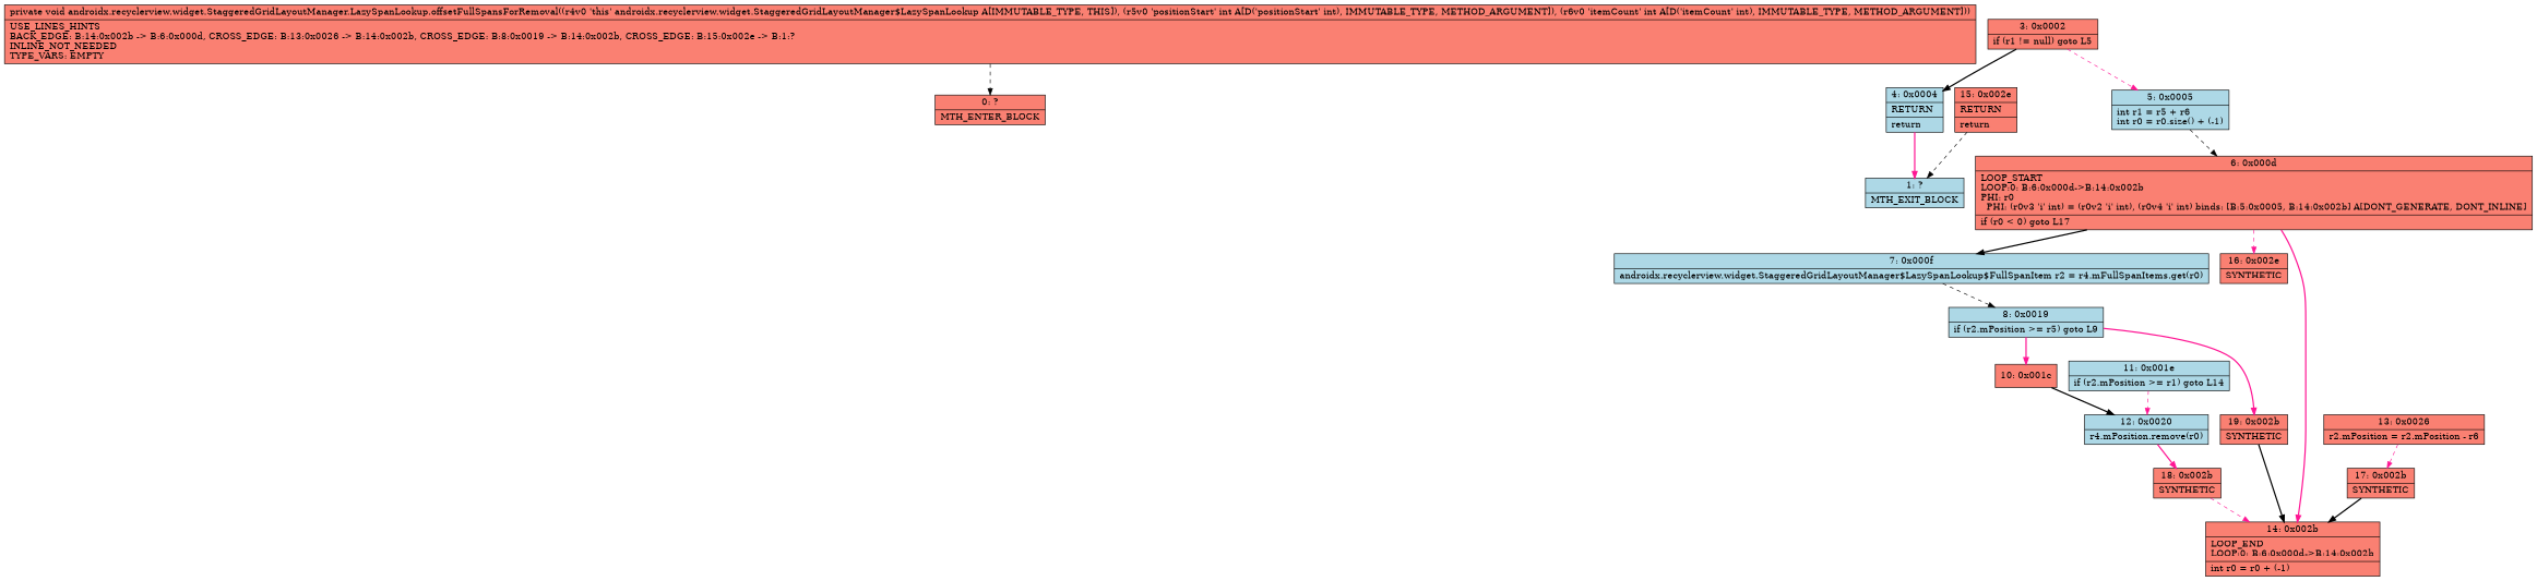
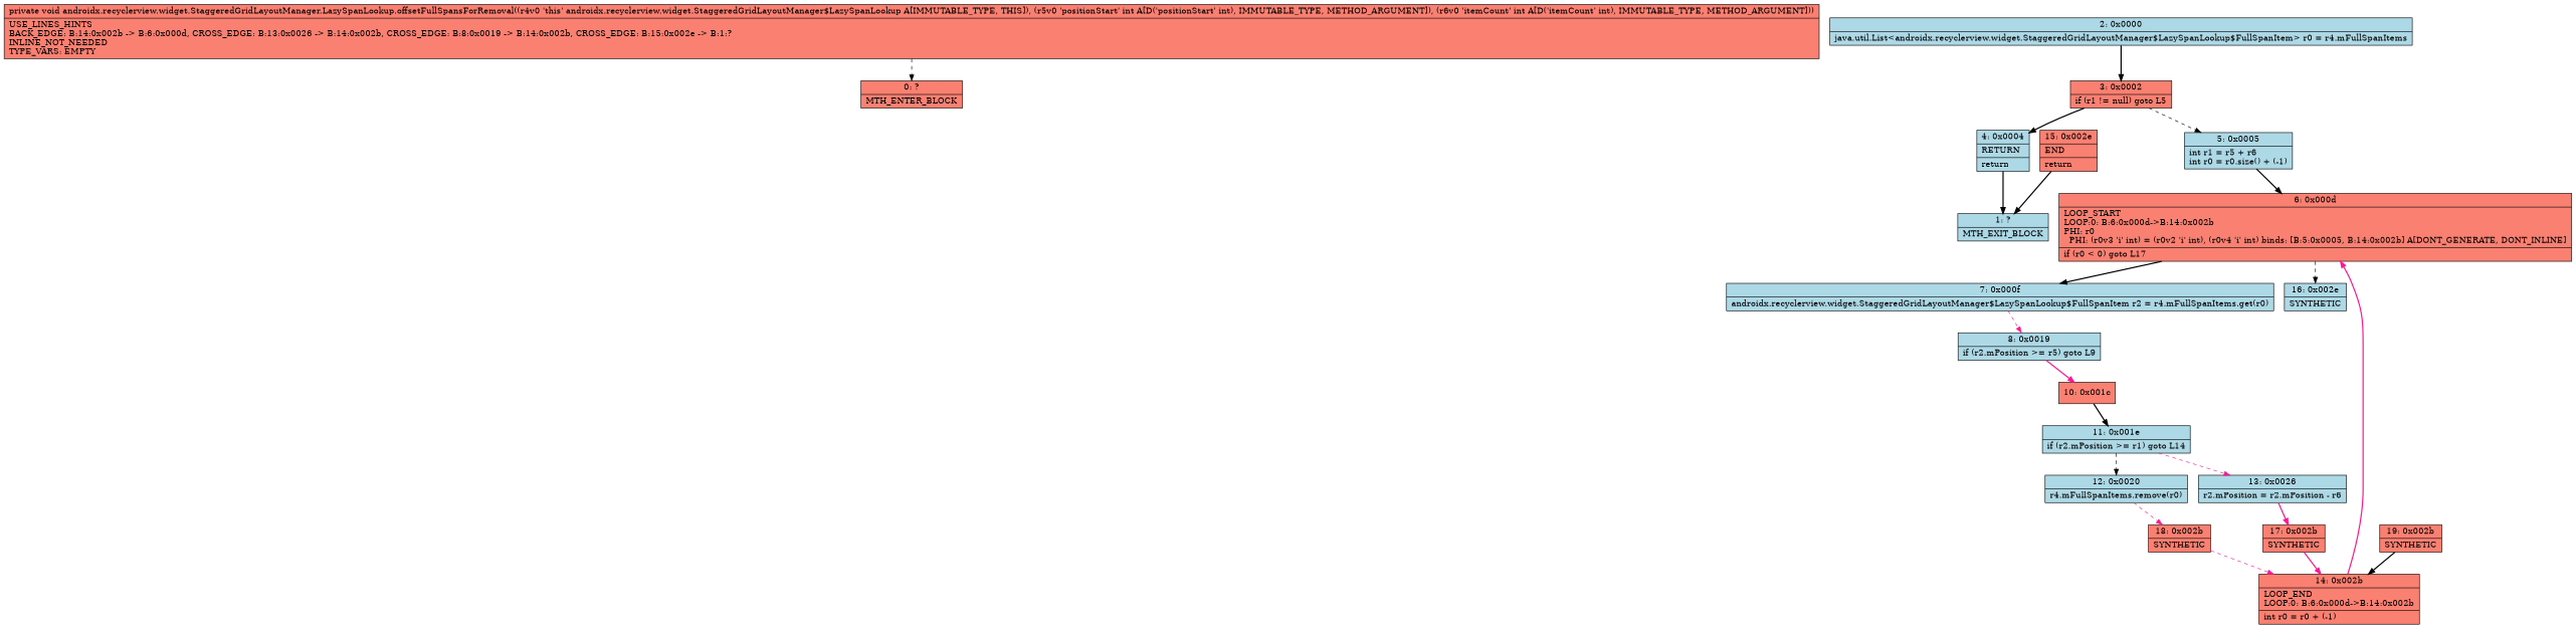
  digraph {
    node [fillcolor=salmon shape=record style=filled]
    edge [color=black style=bold]
    n1 [label="{0\:\ ?|MTH_ENTER_BLOCK\l}"]
+   n2 [fillcolor=lightblue label="{2\:\ 0x0000|java.util.List\<androidx.recyclerview.widget.StaggeredGridLayoutManager$LazySpanLookup$FullSpanItem\> r0 = r4.mFullSpanItems\l}"]
    n3 [label="{3\:\ 0x0002|if (r1 != null) goto L5\l}"]
    n4 [fillcolor=lightblue label="{4\:\ 0x0004|RETURN\l|return\l}"]
    n5 [fillcolor=lightblue label="{5\:\ 0x0005|int r1 = r5 + r6\lint r0 = r0.size() + (\-1)\l}"]
    n6 [fillcolor=lightblue label="{1\:\ ?|MTH_EXIT_BLOCK\l}"]
    n7 [label="{6\:\ 0x000d|LOOP_START\lLOOP:0: B:6:0x000d\-\>B:14:0x002b\lPHI: r0 \l  PHI: (r0v3 'i' int) = (r0v2 'i' int), (r0v4 'i' int) binds: [B:5:0x0005, B:14:0x002b] A[DONT_GENERATE, DONT_INLINE]\l|if (r0 \< 0) goto L17\l}"]
    n8 [fillcolor=lightblue label="{7\:\ 0x000f|androidx.recyclerview.widget.StaggeredGridLayoutManager$LazySpanLookup$FullSpanItem r2 = r4.mFullSpanItems.get(r0)\l}"]
-   n9 [label="{16\:\ 0x002e|SYNTHETIC\l}"]
+   n9 [fillcolor=lightblue label="{16\:\ 0x002e|SYNTHETIC\l}"]
    n10 [fillcolor=lightblue label="{8\:\ 0x0019|if (r2.mPosition \>= r5) goto L9\l}"]
    n11 [label="{10\:\ 0x001c}"]
    n12 [label="{19\:\ 0x002b|SYNTHETIC\l}"]
    n13 [fillcolor=lightblue label="{11\:\ 0x001e|if (r2.mPosition \>= r1) goto L14\l}"]
    n14 [label="{14\:\ 0x002b|LOOP_END\lLOOP:0: B:6:0x000d\-\>B:14:0x002b\l|int r0 = r0 + (\-1)\l}"]
-   n15 [fillcolor=lightblue label="{12\:\ 0x0020|r4.mPosition.remove(r0)\l}"]
-   n16 [label="{13\:\ 0x0026|r2.mPosition = r2.mPosition \- r6\l}"]
+   n15 [fillcolor=lightblue label="{12\:\ 0x0020|r4.mFullSpanItems.remove(r0)\l}"]
+   n16 [fillcolor=lightblue label="{13\:\ 0x0026|r2.mPosition = r2.mPosition \- r6\l}"]
    n17 [label="{18\:\ 0x002b|SYNTHETIC\l}"]
    n18 [label="{17\:\ 0x002b|SYNTHETIC\l}"]
-   n19 [label="{15\:\ 0x002e|RETURN\l|return\l}"]
+   n19 [label="{15\:\ 0x002e|END\l|return\l}"]
    n20 [label="{private void androidx.recyclerview.widget.StaggeredGridLayoutManager.LazySpanLookup.offsetFullSpansForRemoval((r4v0 'this' androidx.recyclerview.widget.StaggeredGridLayoutManager$LazySpanLookup A[IMMUTABLE_TYPE, THIS]), (r5v0 'positionStart' int A[D('positionStart' int), IMMUTABLE_TYPE, METHOD_ARGUMENT]), (r6v0 'itemCount' int A[D('itemCount' int), IMMUTABLE_TYPE, METHOD_ARGUMENT]))  | USE_LINES_HINTS\lBACK_EDGE: B:14:0x002b \-\> B:6:0x000d, CROSS_EDGE: B:13:0x0026 \-\> B:14:0x002b, CROSS_EDGE: B:8:0x0019 \-\> B:14:0x002b, CROSS_EDGE: B:15:0x002e \-\> B:1:?\lINLINE_NOT_NEEDED\lTYPE_VARS: EMPTY\l}"]
+   n2 -> n3
    n3 -> n4
-   n3 -> n5 [color=deeppink style=dashed]
-   n4 -> n6 [color=deeppink]
-   n5 -> n7 [style=dashed]
+   n3 -> n5 [style=dashed]
+   n4 -> n6
+   n5 -> n7
    n7 -> n8
-   n7 -> n9 [color=deeppink style=dashed]
-   n8 -> n10 [style=dashed]
+   n7 -> n9 [style=dashed]
+   n8 -> n10 [color=deeppink style=dashed]
    n10 -> n11 [color=deeppink]
-   n10 -> n12 [color=deeppink]
-   n11 -> n15
+   n11 -> n13
    n12 -> n14
-   n13 -> n15 [color=deeppink style=dashed]
-   n7 -> n14 [color=deeppink]
-   n15 -> n17 [color=deeppink]
-   n16 -> n18 [color=deeppink style=dashed]
+   n13 -> n15 [style=dashed]
+   n13 -> n16 [color=deeppink style=dashed]
+   n14 -> n7 [color=deeppink]
+   n15 -> n17 [color=deeppink style=dashed]
+   n16 -> n18 [color=deeppink]
    n17 -> n14 [color=deeppink style=dashed]
-   n18 -> n14
-   n19 -> n6 [style=dashed]
+   n18 -> n14 [color=deeppink]
+   n19 -> n6
    n20 -> n1 [style=dashed]
  }
